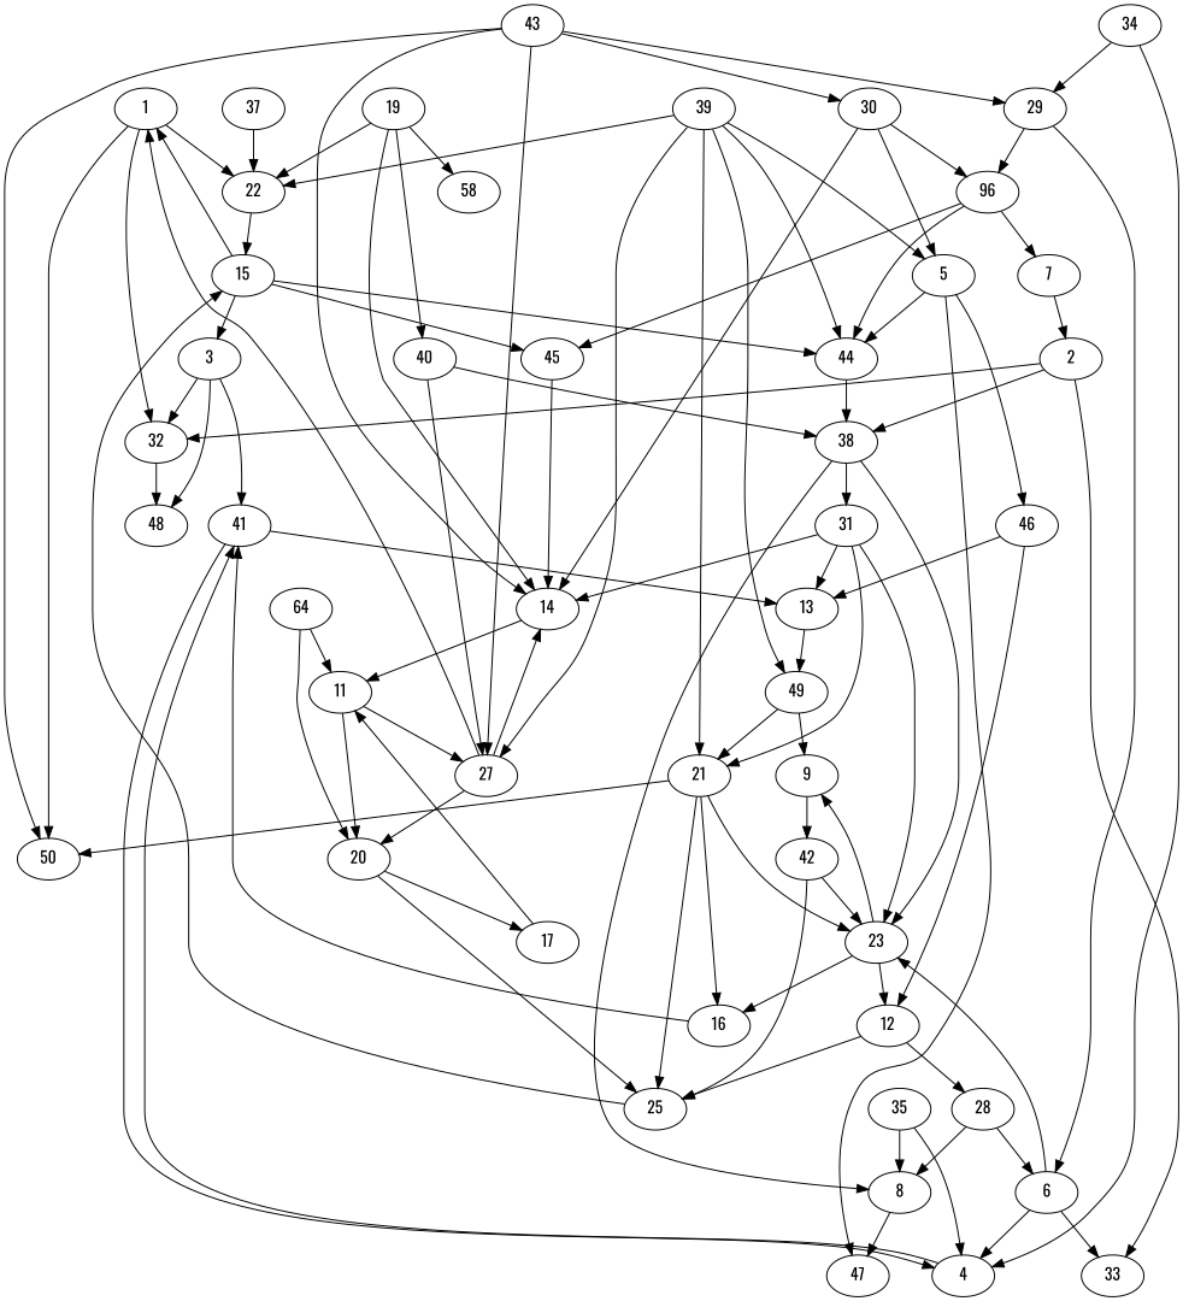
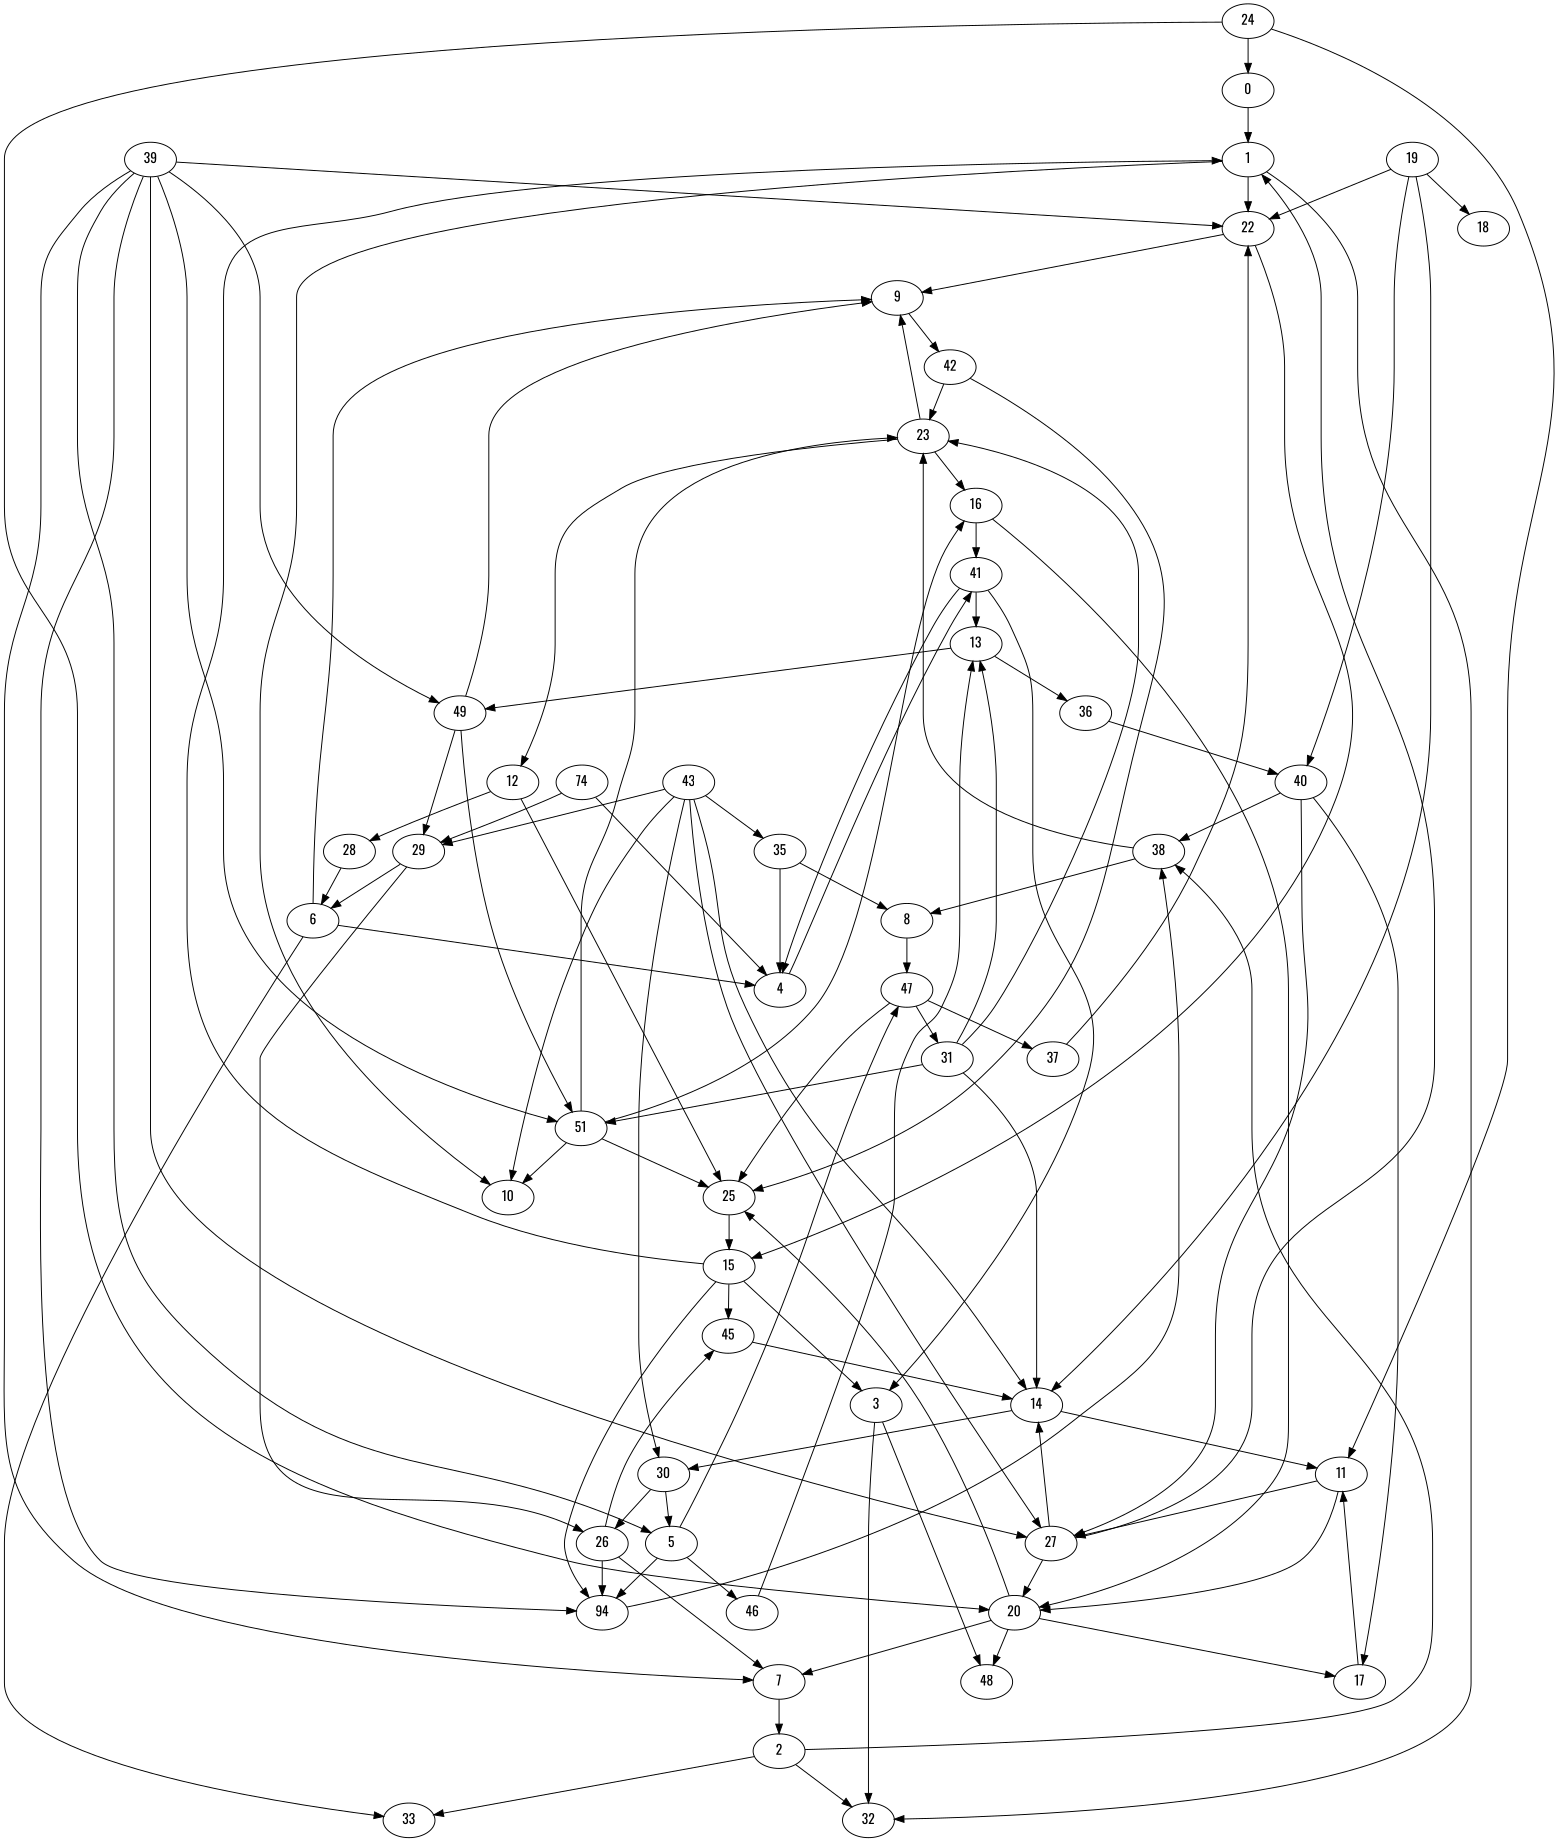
  strict digraph {
    fontname=Oswald
    node [fontname=Oswald]
    edge [fontname=Oswald weight=1]
+   0
    1
-   10 [label=50]
+   10
    22
    32
    9
    15
    48
    2
    33
    38
    23
    8
    3
    41
    4
    13
    5
-   44
+   44 [label=94]
    46
    47
    12
    25
    31
    37
    6
    16
    7
    42
    11
    20
    27
    17
    14
    28
+   36
    49
    40
-   21
+   21 [label=51]
    29
    30
    19
-   18 [label=58]
-   26 [label=96]
+   18
+   26
    45
-   24 [label=64]
-   34
+   24
+   34 [label=74]
    35
    39
    43
+   0 -> 1
    1 -> 10
    1 -> 22
    1 -> 32
+   22 -> 9
    22 -> 15
-   32 -> 48
+   20 -> 48
    9 -> 42
    15 -> 1
    15 -> 3
    15 -> 44
    15 -> 45
    2 -> 32
    2 -> 33
    2 -> 38
    38 -> 23
    38 -> 8
    23 -> 9
    23 -> 12
    23 -> 16
    8 -> 47
    3 -> 32
    3 -> 48
-   3 -> 41
+   41 -> 3
    41 -> 4
    41 -> 13
    4 -> 41
+   13 -> 36
    13 -> 49
    5 -> 44
    5 -> 46
    5 -> 47
    44 -> 38
    46 -> 13
-   46 -> 12
-   38 -> 31
+   47 -> 25
+   47 -> 31
+   47 -> 37
    12 -> 25
    12 -> 28
    25 -> 15
    31 -> 23
    31 -> 13
    31 -> 14
    31 -> 21
    37 -> 22
    6 -> 33
-   6 -> 23
+   6 -> 9
    6 -> 4
    16 -> 41
+   16 -> 20
    7 -> 2
    42 -> 23
    42 -> 25
    11 -> 20
    11 -> 27
    20 -> 25
+   20 -> 7
    20 -> 17
    27 -> 1
    27 -> 20
    27 -> 14
    17 -> 11
    14 -> 11
-   30 -> 14
-   28 -> 8
+   14 -> 30
    28 -> 6
+   36 -> 40
    49 -> 9
    49 -> 21
+   49 -> 29
    40 -> 38
    40 -> 27
+   40 -> 17
    21 -> 10
    21 -> 23
    21 -> 25
    21 -> 16
    29 -> 6
    29 -> 26
    30 -> 5
    30 -> 26
    19 -> 22
    19 -> 14
    19 -> 40
    19 -> 18
    26 -> 44
    26 -> 7
    26 -> 45
    45 -> 14
+   24 -> 0
    24 -> 11
    24 -> 20
    34 -> 4
    34 -> 29
    35 -> 8
    35 -> 4
    39 -> 22
    39 -> 5
    39 -> 44
+   39 -> 7
    39 -> 27
    39 -> 49
    39 -> 21
    43 -> 10
    43 -> 27
    43 -> 14
    43 -> 29
    43 -> 30
+   43 -> 35
  }
